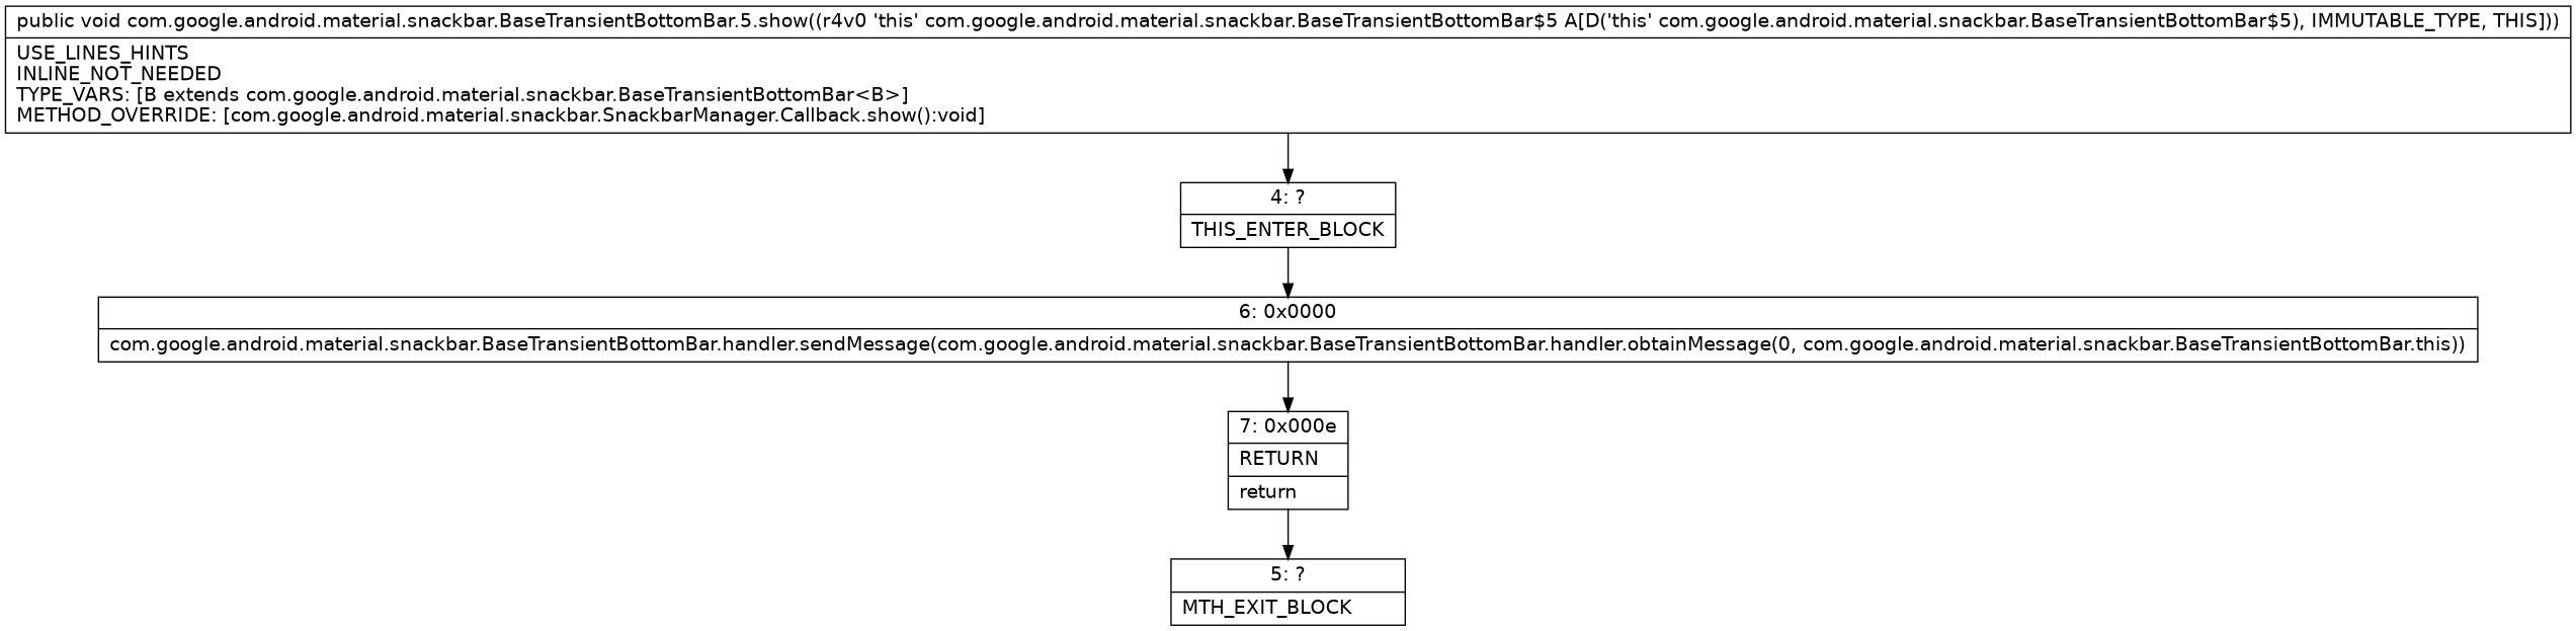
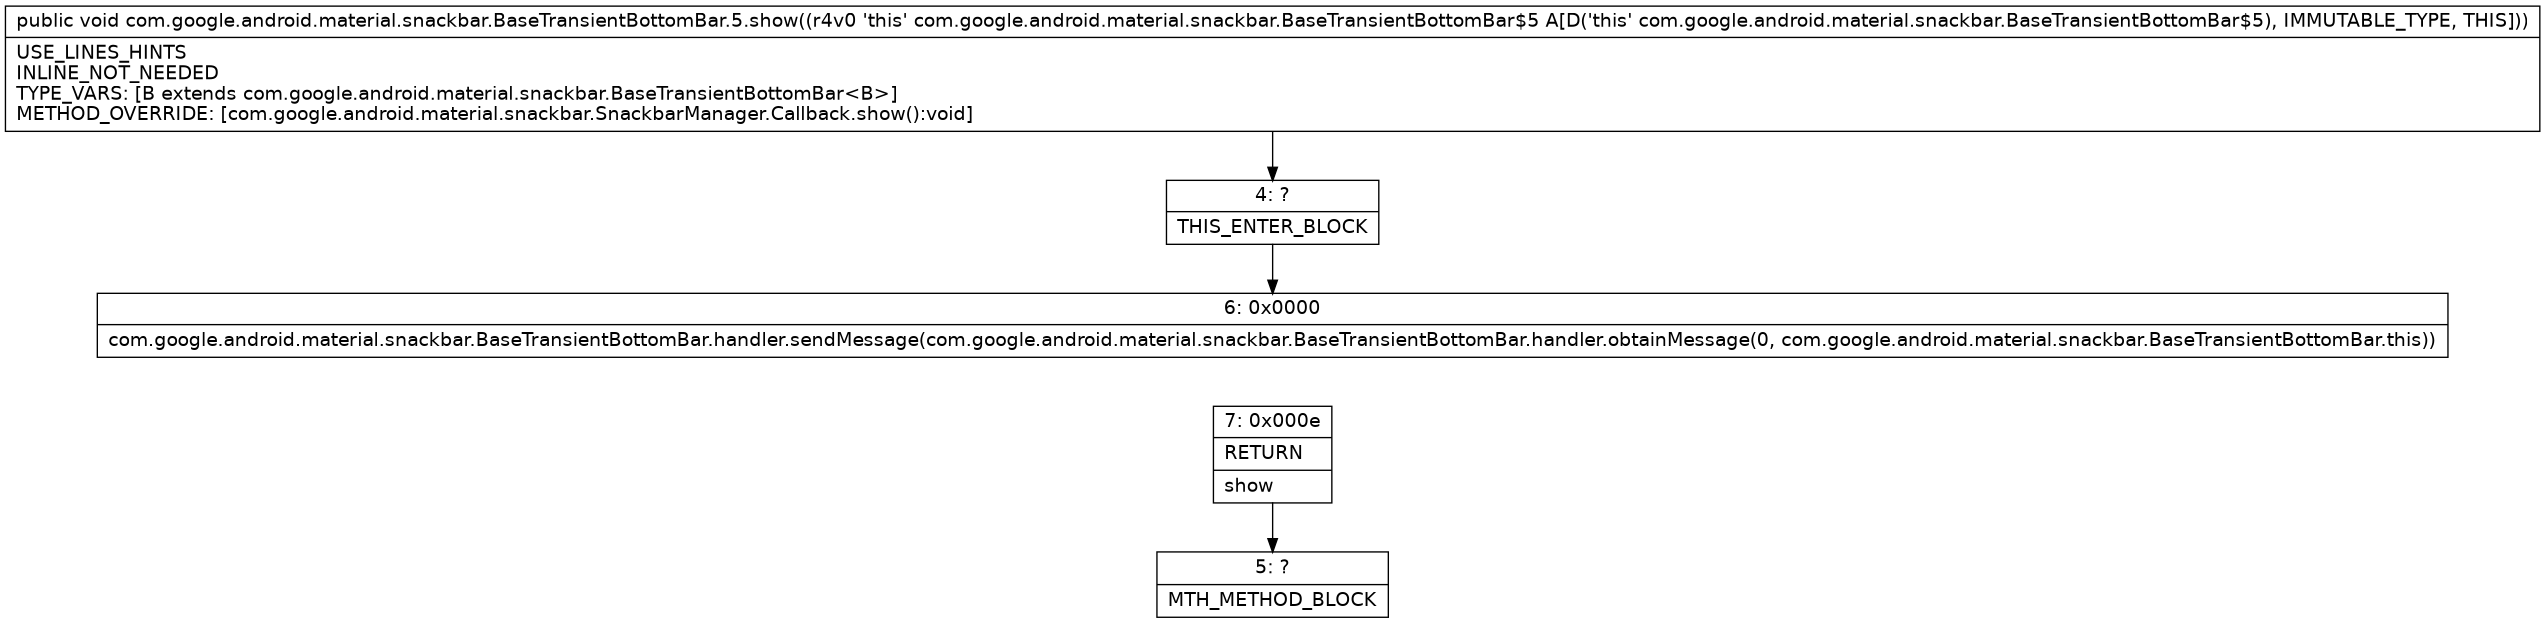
  digraph {
    fontname="DejaVu Sans"
    node [fontname="DejaVu Sans" shape=record]
    edge [fontname="DejaVu Sans"]
    n1 [label="{4\:\ ?|THIS_ENTER_BLOCK\l}"]
    n2 [label="{6\:\ 0x0000|com.google.android.material.snackbar.BaseTransientBottomBar.handler.sendMessage(com.google.android.material.snackbar.BaseTransientBottomBar.handler.obtainMessage(0, com.google.android.material.snackbar.BaseTransientBottomBar.this))\l}"]
-   n3 [label="{7\:\ 0x000e|RETURN\l|return\l}"]
-   n4 [label="{5\:\ ?|MTH_EXIT_BLOCK\l}"]
+   n3 [label="{7\:\ 0x000e|RETURN\l|show\l}"]
+   n4 [label="{5\:\ ?|MTH_METHOD_BLOCK\l}"]
    n5 [label="{public void com.google.android.material.snackbar.BaseTransientBottomBar.5.show((r4v0 'this' com.google.android.material.snackbar.BaseTransientBottomBar$5 A[D('this' com.google.android.material.snackbar.BaseTransientBottomBar$5), IMMUTABLE_TYPE, THIS]))  | USE_LINES_HINTS\lINLINE_NOT_NEEDED\lTYPE_VARS: [B extends com.google.android.material.snackbar.BaseTransientBottomBar\<B\>]\lMETHOD_OVERRIDE: [com.google.android.material.snackbar.SnackbarManager.Callback.show():void]\l}"]
    n1 -> n2
-   n2 -> n3
    n3 -> n4
    n5 -> n1
  }
